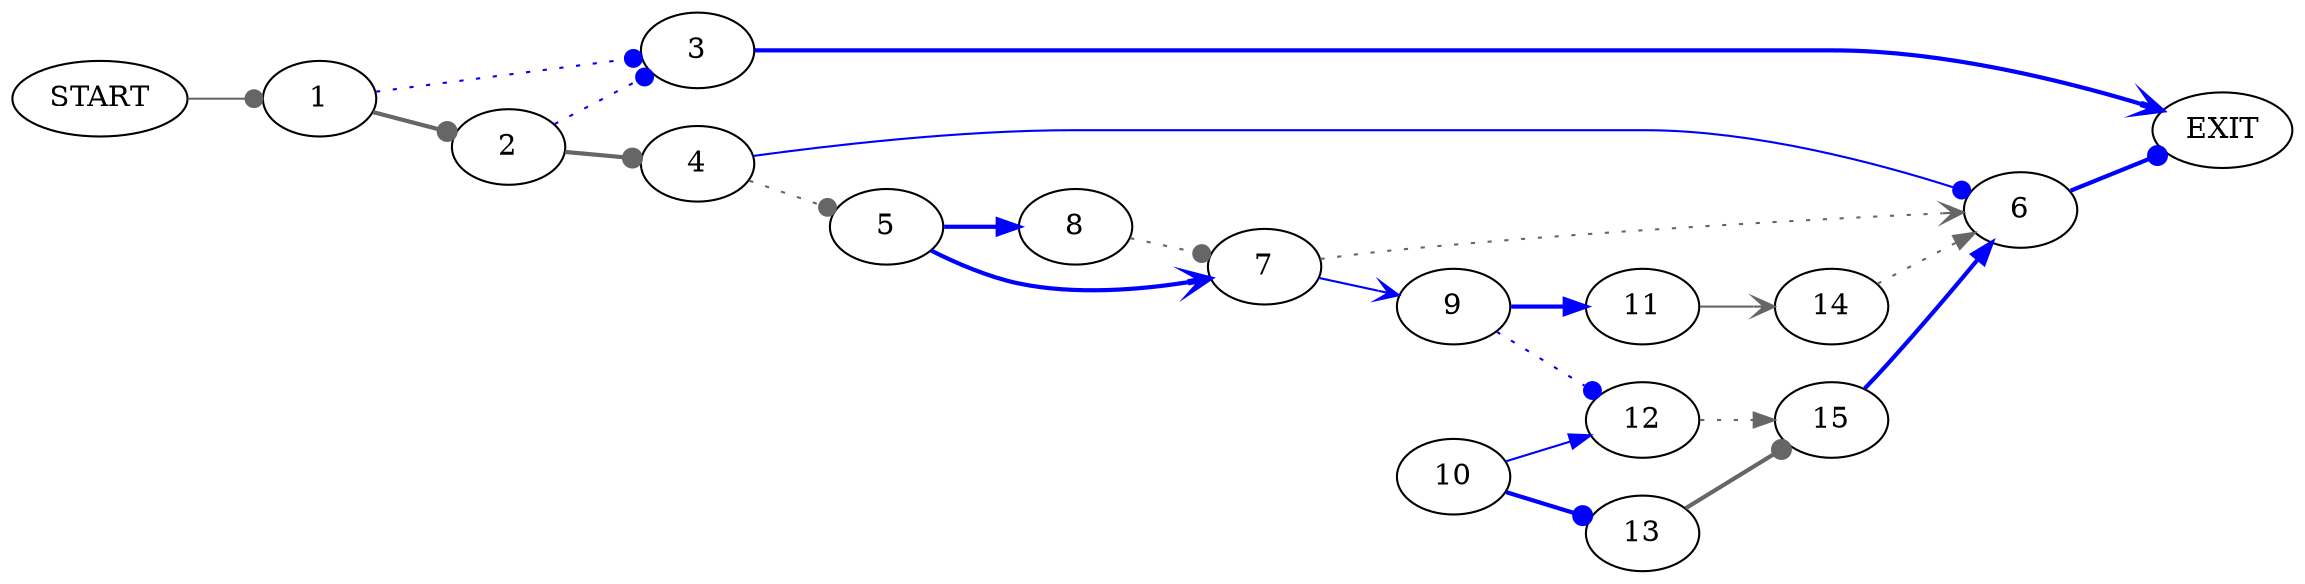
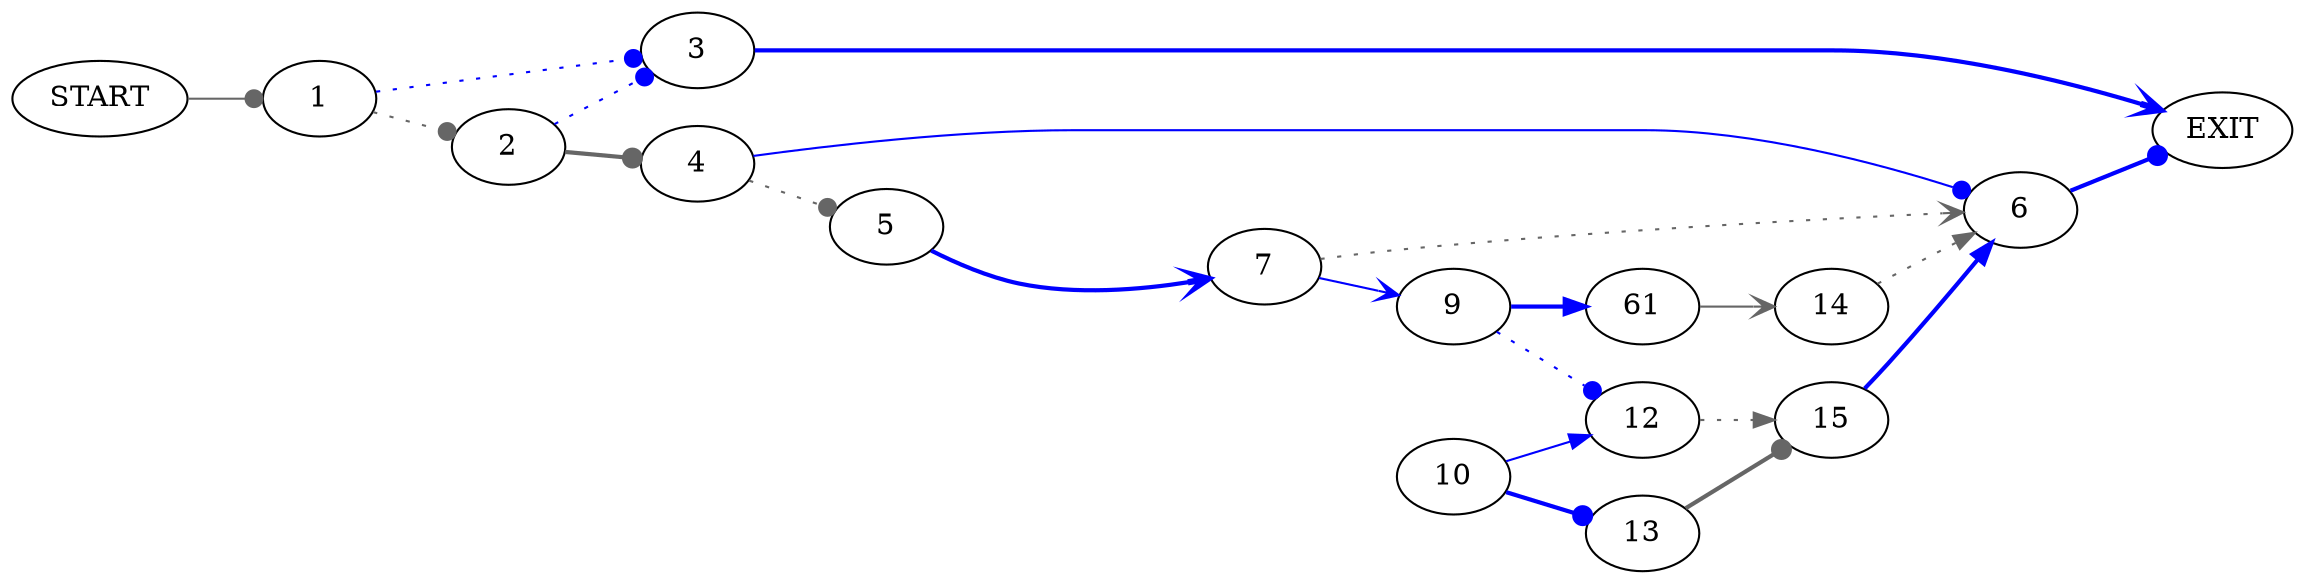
  digraph {
    rankdir=LR
    edge [arrowhead=dot color=blue style=dotted]
    n1 [label=START]
    1
    2
    3
    n5 [label=EXIT]
    4
    5
    6
    7
-   8
    9
-   11
+   11 [label=61]
    12
    10
    13
    14
    15
    n1 -> 1 [color=gray40 style=solid]
-   1 -> 2 [color=gray40 style=bold]
+   1 -> 2 [color=gray40]
    1 -> 3
    2 -> 3
    2 -> 4 [color=gray40 style=bold]
    3 -> n5 [arrowhead=vee style=bold]
    4 -> 5 [color=gray40]
    4 -> 6 [style=solid]
    5 -> 7 [arrowhead=vee style=bold]
-   5 -> 8 [arrowhead=normal style=bold]
    6 -> n5 [style=bold]
    7 -> 6 [arrowhead=vee color=gray40]
    7 -> 9 [arrowhead=vee style=solid]
-   8 -> 7 [color=gray40]
    9 -> 11 [arrowhead=normal style=bold]
    9 -> 12
    11 -> 14 [arrowhead=vee color=gray40 style=solid]
    12 -> 15 [arrowhead=normal color=gray40]
    10 -> 12 [arrowhead=normal style=solid]
    10 -> 13 [style=bold]
    13 -> 15 [color=gray40 style=bold]
    14 -> 6 [arrowhead=normal color=gray40]
    15 -> 6 [arrowhead=normal style=bold]
  }
